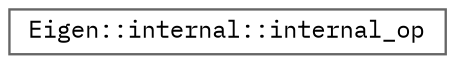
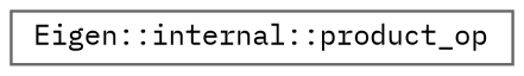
  digraph {
    rankdir=TB
    fontname="IBM Plex Mono"
-   n1 [color=grey40 fillcolor=white fontname="IBM Plex Mono" fontsize=10 height=0.2 label="Eigen::internal::internal_op" shape=box style=filled width=0.4]
+   n1 [color=grey40 fillcolor=white fontname="IBM Plex Mono" fontsize=10 height=0.2 label="Eigen::internal::product_op" shape=box style=filled width=0.4]
  }
